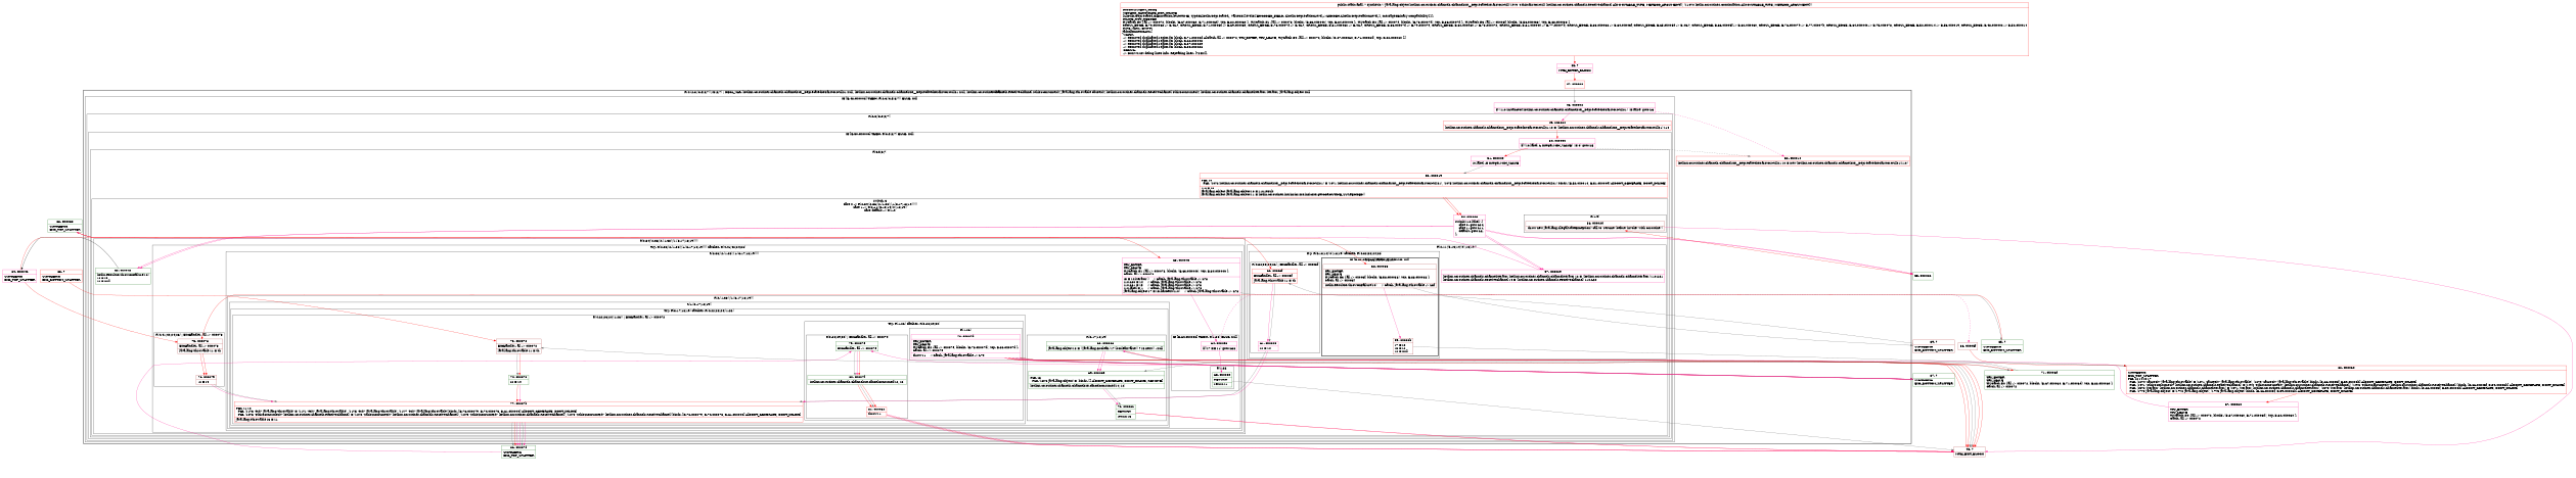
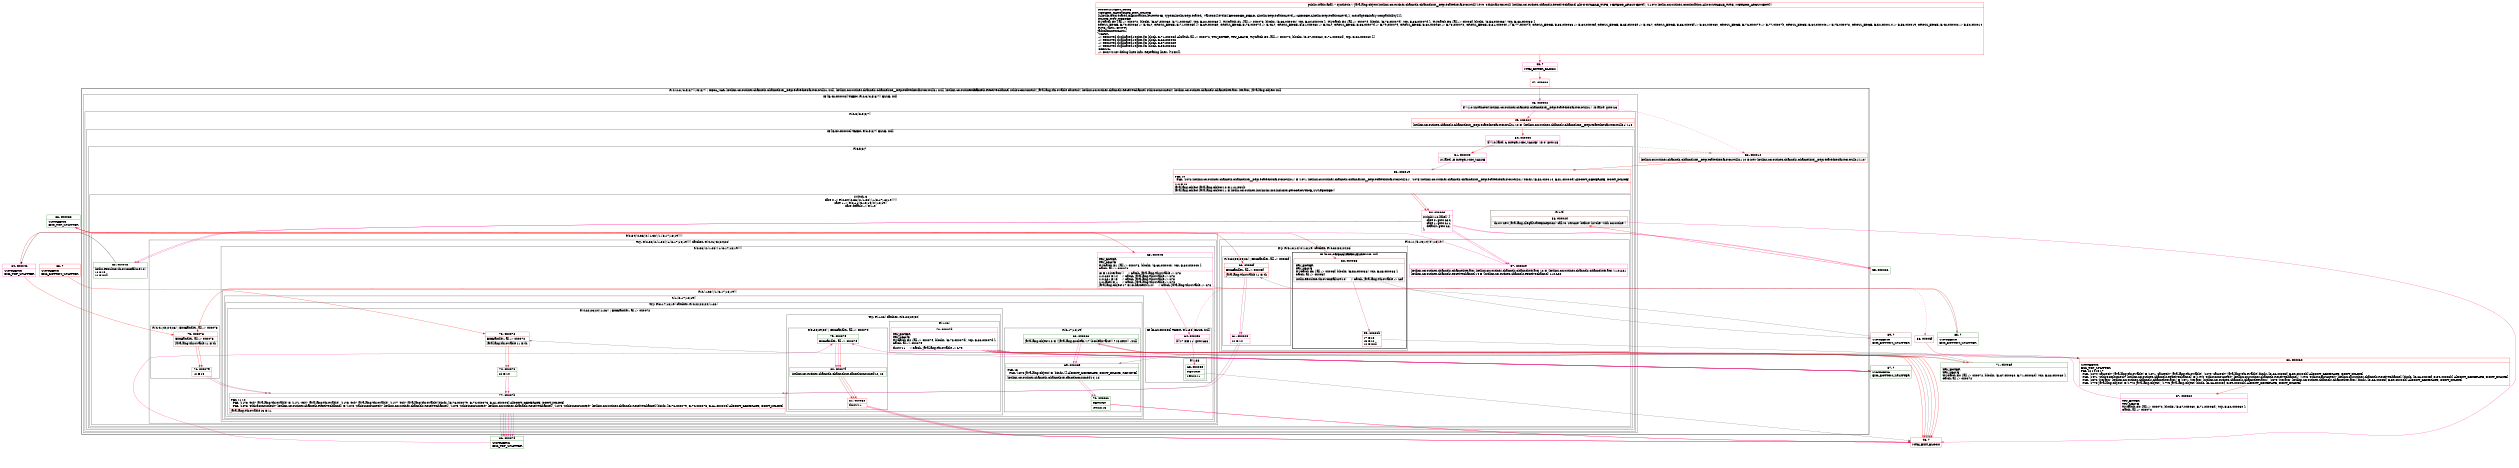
  digraph {
    node [color=darkgreen shape=record]
    edge [color=deeppink]
    n1 [label="{65\:\ 0x005e|RETURN\l|return r1\l}"]
    n2 [color=deeppink label="{64\:\ 0x005c|if (r7 == r1) goto L38\l}"]
    n3 [label="{68\:\ 0x0066|java.lang.Object r3 = ((java.lang.Boolean) r7).booleanValue() ? r5.next() : null\l}"]
    n4 [label="{69\:\ 0x0069|PHI: r3 \l  PHI: (r3v6 java.lang.Object) =  binds: [] A[DONT_GENERATE, DONT_INLINE, REMOVE]\l|kotlinx.coroutines.channels.ChannelsKt.cancelConsumed(r4, r2)\l}"]
    n5 [label="{70\:\ 0x006c|RETURN\l|return r3\l}"]
    n6 [color=deeppink label="{78\:\ 0x007d|TRY_ENTER\lTRY_LEAVE\lTryCatch #2 \{all \-\> 0x007e, blocks: (B:78:0x007d), top: B:86:0x007d \}\lCatch: all \-\> 0x007e\l|throw r1     \/\/ Catch: java.lang.Throwable \-\> L7e\l}"]
    n7 [label="{79\:\ 0x007e|ExcHandler: all \-\> 0x007e\l}"]
    n8 [label="{80\:\ 0x007f|kotlinx.coroutines.channels.ChannelsKt.cancelConsumed(r2, r3)\l}"]
    n9 [color=red label="{81\:\ 0x0082|throw r1\l}"]
    n10 [color=brown label="{73\:\ 0x0072|ExcHandler: all \-\> 0x0072\l|java.lang.Throwable r1 = th\l}"]
    n11 [label="{74\:\ 0x0073|r2 = r4\l}"]
    n12 [color=red label="{77\:\ 0x007b|PHI: r1 r2 \l  PHI: (r1v3 'e$iv' java.lang.Throwable) = (r1v1 'e$iv' java.lang.Throwable), (r1v5 'e$iv' java.lang.Throwable), (r1v7 'e$iv' java.lang.Throwable) binds: [B:76:0x0079, B:74:0x0073, B:61:0x0040] A[DONT_GENERATE, DONT_INLINE]\l  PHI: (r2v3 '$this$consume$iv' kotlinx.coroutines.channels.ReceiveChannel) = (r2v2 '$this$consume$iv' kotlinx.coroutines.channels.ReceiveChannel), (r2v5 '$this$consume$iv' kotlinx.coroutines.channels.ReceiveChannel), (r2v8 '$this$consume$iv' kotlinx.coroutines.channels.ReceiveChannel) binds: [B:76:0x0079, B:74:0x0073, B:61:0x0040] A[DONT_GENERATE, DONT_INLINE]\l|java.lang.Throwable r3 = r1\l}"]
    n13 [color=deeppink label="{63\:\ 0x004c|TRY_ENTER\lTRY_LEAVE\lTryCatch #1 \{all \-\> 0x0078, blocks: (B:63:0x004c), top: B:84:0x004c \}\lCatch: all \-\> 0x0078\l|r5 = r4.iterator()     \/\/ Catch: java.lang.Throwable \-\> L78\lr10.L$0 = r4     \/\/ Catch: java.lang.Throwable \-\> L78\lr10.L$1 = r5     \/\/ Catch: java.lang.Throwable \-\> L78\lr10.label = 1     \/\/ Catch: java.lang.Throwable \-\> L78\ljava.lang.Object r7 = r5.hasNext(r10)     \/\/ Catch: java.lang.Throwable \-\> L78\l}"]
    n14 [color=brown label="{75\:\ 0x0078|ExcHandler: all \-\> 0x0078\l|java.lang.Throwable r1 = th\l}"]
    n15 [color=brown label="{76\:\ 0x0079|r2 = r4\l}"]
    n16 [label="{62\:\ 0x0042|kotlin.ResultKt.throwOnFailure(r0)\lr4 = r9\lr2 = null\l}"]
    n17 [color=brown label="{58\:\ 0x0038|TRY_ENTER\lTRY_LEAVE\lTryCatch #3 \{all \-\> 0x003f, blocks: (B:58:0x0038), top: B:88:0x0038 \}\lCatch: all \-\> 0x003f\l|kotlin.ResultKt.throwOnFailure(r0)     \/\/ Catch: java.lang.Throwable \-\> L3f\l}"]
    n18 [color=brown label="{59\:\ 0x003b|r7 = r0\lr5 = r2\lr2 = null\l}"]
    n19 [color=red label="{60\:\ 0x003f|ExcHandler: all \-\> 0x003f\l|java.lang.Throwable r1 = th\l}"]
    n20 [color=deeppink label="{61\:\ 0x0040|r2 = r4\l}"]
    n21 [color=deeppink label="{57\:\ 0x002e|kotlinx.coroutines.channels.ChannelIterator kotlinx.coroutines.channels.ChannelIterator r2 = (kotlinx.coroutines.channels.ChannelIterator) r10.L$1\lkotlinx.coroutines.channels.ReceiveChannel r4 = (kotlinx.coroutines.channels.ReceiveChannel) r10.L$0\l}"]
    n22 [color=brown label="{56\:\ 0x002d|throw new java.lang.IllegalStateException(\"call to 'resume' before 'invoke' with coroutine\")\l}"]
    n23 [color=deeppink label="{54\:\ 0x0023|switch(r10.label) \{\l    case 0: goto L34;\l    case 1: goto L11;\l    default: goto L8;\l\}\l}"]
    n24 [color=deeppink label="{51\:\ 0x000e|r0.label \-= Integer.MIN_VALUE\l}"]
    n25 [color=red label="{53\:\ 0x0019|PHI: r0 \l  PHI: (r0v2 kotlinx.coroutines.channels.ChannelsKt__DeprecatedKt$firstOrNull$1) = (r0v1 kotlinx.coroutines.channels.ChannelsKt__DeprecatedKt$firstOrNull$1), (r0v5 kotlinx.coroutines.channels.ChannelsKt__DeprecatedKt$firstOrNull$1) binds: [B:52:0x0014, B:51:0x000e] A[DONT_GENERATE, DONT_INLINE]\l|r10 = r0\ljava.lang.Object java.lang.Object r0 = r10.result\ljava.lang.Object java.lang.Object r1 = kotlin.coroutines.intrinsics.IntrinsicsKt.getCOROUTINE_SUSPENDED()\l}"]
    n26 [color=deeppink label="{50\:\ 0x000c|if ((r0.label & Integer.MIN_VALUE) != 0) goto L5\l}"]
    n27 [color=red label="{49\:\ 0x0004|kotlinx.coroutines.channels.ChannelsKt__DeprecatedKt$firstOrNull$1 r0 = (kotlinx.coroutines.channels.ChannelsKt__DeprecatedKt$firstOrNull$1) r10\l}"]
    n28 [color=deeppink label="{48\:\ 0x0002|if ((r10 instanceof kotlinx.coroutines.channels.ChannelsKt__DeprecatedKt$firstOrNull$1) != false) goto L3\l}"]
    n29 [color=red label="{52\:\ 0x0014|kotlinx.coroutines.channels.ChannelsKt__DeprecatedKt$firstOrNull$1 r0 = new kotlinx.coroutines.channels.ChannelsKt__DeprecatedKt$firstOrNull$1(r10)\l}"]
    n30 [color=brown label="{46\:\ ?|MTH_EXIT_BLOCK\l}"]
    n31 [color=brown label="{66\:\ 0x005f}"]
    n32 [label="{71\:\ 0x006d|TRY_ENTER\lTRY_LEAVE\lTryCatch #0 \{all \-\> 0x0072, blocks: (B:67:0x0060, B:71:0x006d), top: B:82:0x0060 \}\lCatch: all \-\> 0x0072\l}"]
    n33 [label="{87\:\ ?|SYNTHETIC\lEXC_BOTTOM_SPLITTER\l}"]
    n34 [label="{86\:\ 0x007d|SYNTHETIC\lEXC_TOP_SPLITTER\l}"]
    n35 [label="{85\:\ ?|SYNTHETIC\lEXC_BOTTOM_SPLITTER\l}"]
    n36 [color=deeppink label="{84\:\ 0x004c|SYNTHETIC\lEXC_TOP_SPLITTER\l}"]
    n37 [color=brown label="{89\:\ ?|SYNTHETIC\lEXC_BOTTOM_SPLITTER\l}"]
    n38 [color=red label="{82\:\ 0x0060|SYNTHETIC\lEXC_TOP_SPLITTER\lPHI: r2 r4 r5 r7 \l  PHI: (r2v4 'cause$iv' java.lang.Throwable) = (r2v1 'cause$iv' java.lang.Throwable), (r2v9 'cause$iv' java.lang.Throwable) binds: [B:66:0x005f, B:59:0x003b] A[DONT_GENERATE, DONT_INLINE]\l  PHI: (r4v1 '$this$consume$iv' kotlinx.coroutines.channels.ReceiveChannel) = (r4v0 '$this$consume$iv' kotlinx.coroutines.channels.ReceiveChannel), (r4v3 '$this$consume$iv' kotlinx.coroutines.channels.ReceiveChannel) binds: [B:66:0x005f, B:59:0x003b] A[DONT_GENERATE, DONT_INLINE]\l  PHI: (r5v2 'iterator' kotlinx.coroutines.channels.ChannelIterator) = (r5v1 'iterator' kotlinx.coroutines.channels.ChannelIterator), (r5v3 'iterator' kotlinx.coroutines.channels.ChannelIterator) binds: [B:66:0x005f, B:59:0x003b] A[DONT_GENERATE, DONT_INLINE]\l  PHI: (r7v3 java.lang.Object) = (r7v2 java.lang.Object), (r7v5 java.lang.Object) binds: [B:66:0x005f, B:59:0x003b] A[DONT_GENERATE, DONT_INLINE]\l}"]
    n39 [label="{88\:\ 0x0038|SYNTHETIC\lEXC_TOP_SPLITTER\l}"]
    n40 [label="{55\:\ 0x0026}"]
    n41 [color=deeppink label="{67\:\ 0x0060|TRY_ENTER\lTRY_LEAVE\lTryCatch #0 \{all \-\> 0x0072, blocks: (B:67:0x0060, B:71:0x006d), top: B:82:0x0060 \}\lCatch: all \-\> 0x0072\l}"]
    n42 [color=deeppink label="{45\:\ ?|MTH_ENTER_BLOCK\l}"]
    n43 [color=red label="{47\:\ 0x0000}"]
    n44 [color=red label="{83\:\ ?|SYNTHETIC\lEXC_BOTTOM_SPLITTER\l}"]
    n45 [color=red label="{public static final \/* synthetic *\/ java.lang.Object kotlinx.coroutines.channels.ChannelsKt__DeprecatedKt.firstOrNull((r9v0 '$this$firstOrNull' kotlinx.coroutines.channels.ReceiveChannel A[IMMUTABLE_TYPE, METHOD_ARGUMENT]), (r10v0 kotlin.coroutines.Continuation A[IMMUTABLE_TYPE, METHOD_ARGUMENT]))  | INCONSISTENT_CODE\lMETHOD_CANDIDATE_FOR_INLINE\l\{Lkotlin\/Deprecated;=Annotation\{RUNTIME, type=Lkotlin\/Deprecated;, values=\{level=\{ENCODED_FIELD: Lkotlin\/DeprecationLevel;\-\>HIDDEN:Lkotlin\/DeprecationLevel;\}, message=Binary compatibility\}\}\}\lINLINE_NOT_NEEDED\lTryCatch #0 \{all \-\> 0x0072, blocks: (B:67:0x0060, B:71:0x006d), top: B:82:0x0060 \}, TryCatch #1 \{all \-\> 0x0078, blocks: (B:63:0x004c), top: B:84:0x004c \}, TryCatch #2 \{all \-\> 0x007e, blocks: (B:78:0x007d), top: B:86:0x007d \}, TryCatch #3 \{all \-\> 0x003f, blocks: (B:58:0x0038), top: B:88:0x0038 \}\lCROSS_EDGE: B:70:0x006c \-\> B:46:?, CROSS_EDGE: B:71:0x006d \-\> B:69:0x0069, CROSS_EDGE: B:78:0x007d \-\> B:46:?, CROSS_EDGE: B:81:0x0082 \-\> B:46:?, CROSS_EDGE: B:86:0x007d \-\> B:79:0x007e, CROSS_EDGE: B:82:0x0060 \-\> B:73:0x0072, CROSS_EDGE: B:61:0x0040 \-\> B:77:0x007b, CROSS_EDGE: B:88:0x0038 \-\> B:60:0x003f, CROSS_EDGE: B:65:0x005e \-\> B:46:?, CROSS_EDGE: B:66:0x005f \-\> B:82:0x0060, CROSS_EDGE: B:76:0x0079 \-\> B:77:0x007b, CROSS_EDGE: B:84:0x004c \-\> B:75:0x0078, CROSS_EDGE: B:52:0x0014 \-\> B:53:0x0019, CROSS_EDGE: B:48:0x0002 \-\> B:52:0x0014\lTYPE_VARS: EMPTY\lJadxCommentsAttr\{\l WARN: \l \-\> Removed duplicated region for block: B:71:0x006d A[Catch: all \-\> 0x0072, TRY_ENTER, TRY_LEAVE, TryCatch #0 \{all \-\> 0x0072, blocks: (B:67:0x0060, B:71:0x006d), top: B:82:0x0060 \}]\l \-\> Removed duplicated region for block: B:62:0x0042 \l \-\> Removed duplicated region for block: B:57:0x002e \l \-\> Removed duplicated region for block: B:55:0x0026 \l DEBUG: \l \-\> Don't trust debug lines info. Repeating lines: [72=4]\}\l}"]
    subgraph cluster_1 {
      label="R(4:(2:3|(3:5|6|7))|43|6|7) | DECL_VAR: kotlinx.coroutines.channels.ChannelsKt__DeprecatedKt$firstOrNull$1 null, kotlinx.coroutines.channels.ChannelsKt__DeprecatedKt$firstOrNull$1 null, kotlinx.coroutines.channels.ReceiveChannel $this$consume$iv, java.lang.Throwable cause$iv, kotlinx.coroutines.channels.ReceiveChannel $this$consume$iv, kotlinx.coroutines.channels.ChannelIterator iterator, java.lang.Object null\l"
      n29
      subgraph cluster_2 {
        label="IF [B:48:0x0002] THEN: R(2:3|(3:5|6|7)) ELSE: null"
        n28
        subgraph cluster_3 {
          label="R(2:3|(3:5|6|7))"
          n27
          subgraph cluster_4 {
            label="IF [B:50:0x000c] THEN: R(3:5|6|7) ELSE: null"
            n26
            subgraph cluster_5 {
              label="R(3:5|6|7)"
              n24
              n25
              subgraph cluster_6 {
                label="Switch: 3\n case 0 -> R(2:34|(2:36|(2:(1:38)|(1:(3:17|18|19)))))\n case 1 -> R(2:11|(5:13|14|(0)|18|19))\n case default -> R(1:9)"
                n23
                subgraph cluster_7 {
                  label="R(2:34|(2:36|(2:(1:38)|(1:(3:17|18|19)))))"
                  n16
                  subgraph cluster_8 {
                    label="Try: R(2:36|(2:(1:38)|(1:(3:17|18|19)))) catches: R(4:41|42|24|26)"
                    subgraph cluster_9 {
                      label="R(2:36|(2:(1:38)|(1:(3:17|18|19))))"
                      n13
                      subgraph cluster_10 {
                        label="R(2:(1:38)|(1:(3:17|18|19)))"
                        subgraph cluster_11 {
                          label="IF [B:64:0x005c] THEN: R(1:38) ELSE: null"
                          n2
                          subgraph cluster_12 {
                            label="R(1:38)"
                            n1
                          }
                        }
                        subgraph cluster_13 {
                          label="R(1:(3:17|18|19))"
                          subgraph cluster_14 {
                            label="Try: R(3:17|18|19) catches: R(4:22|23|24|(1:26))"
                            subgraph cluster_15 {
                              label="R(3:17|18|19)"
                              n3
                              n4
                              n5
                            }
                            subgraph cluster_16 {
                              label="R(4:22|23|24|(1:26)) | ExcHandler: all \-\> 0x0072\l"
                              n10
                              n11
                              n12
                              subgraph cluster_17 {
                                label="Try: R(1:26) catches: R(3:28|29|30)"
                                subgraph cluster_18 {
                                  label="R(1:26)"
                                  n6
                                }
                                subgraph cluster_19 {
                                  label="R(3:28|29|30) | ExcHandler: all \-\> 0x007e\l"
                                  n7
                                  n8
                                  n9
                                }
                              }
                            }
                          }
                        }
                      }
                    }
                    subgraph cluster_20 {
                      label="R(4:41|42|24|26) | ExcHandler: all \-\> 0x0078\l"
                      n14
                      n15
                    }
                  }
                }
                subgraph cluster_21 {
                  label="R(2:11|(5:13|14|(0)|18|19))"
                  n21
                  subgraph cluster_22 {
                    label="Try: R(5:13|14|(0)|18|19) catches: R(4:32|33|24|26)"
                    subgraph cluster_23 {
                      label="R(5:13|14|(0)|18|19)"
                      n17
                      n18
                      subgraph cluster_24 {
                        label="IF [B:68:0x0066] THEN: R(0) ELSE: null"
                        subgraph cluster_25 {
                          label="R(0)"
                        }
                      }
                    }
                    subgraph cluster_26 {
                      label="R(4:32|33|24|26) | ExcHandler: all \-\> 0x003f\l"
                      n19
                      n20
                    }
                  }
                }
                subgraph cluster_27 {
                  label="R(1:9)"
                  n22
                }
              }
            }
          }
        }
      }
      subgraph cluster_28 {
        label="Switch: 0"
      }
    }
    subgraph cluster_29 {
      label="R(4:41|42|24|26) | ExcHandler: all \-\> 0x0078\l"
    }
    subgraph cluster_30 {
      label="R(4:22|23|24|(1:26)) | ExcHandler: all \-\> 0x0072\l"
      subgraph cluster_31 {
        label="Try: R(1:26) catches: R(3:28|29|30)"
        subgraph cluster_32 {
          label="R(1:26)"
        }
        subgraph cluster_33 {
          label="R(3:28|29|30) | ExcHandler: all \-\> 0x007e\l"
        }
      }
    }
    subgraph cluster_34 {
      label="R(3:28|29|30) | ExcHandler: all \-\> 0x007e\l"
    }
    subgraph cluster_35 {
      label="R(4:32|33|24|26) | ExcHandler: all \-\> 0x003f\l"
    }
    n1 -> n30 [color=gray40]
    n2 -> n1
    n2 -> n31 [style=dashed]
    n3 -> n4
    n3 -> n4
    n3 -> n32 [color=gray40]
    n3 -> n32 [color=red]
    n4 -> n5
    n4 -> n5 [color=gray40]
    n5 -> n30 [color=red]
    n5 -> n30
    n6 -> n30 [color=red]
    n6 -> n30 [color=red]
    n6 -> n30 [color=gray40]
    n6 -> n30 [color=gray40]
    n6 -> n30 [color=red]
    n6 -> n30 [color=red]
    n6 -> n33
    n6 -> n33 [color=red]
    n6 -> n33
    n6 -> n33
    n6 -> n33
    n6 -> n33 [color=gray40]
    n7 -> n8 [color=gray40]
    n7 -> n8
    n7 -> n8 [color=red]
    n8 -> n9 [color=red]
    n8 -> n9 [color=gray40]
    n8 -> n9 [color=red]
    n9 -> n30
    n9 -> n30 [color=red]
    n9 -> n30
    n10 -> n11 [color=gray40]
    n10 -> n11 [color=red]
    n11 -> n12 [color=red]
    n11 -> n12
    n12 -> n34 [color=gray40]
    n12 -> n34 [color=red]
    n12 -> n34
    n12 -> n34
    n12 -> n34 [color=gray40]
    n12 -> n34
    n13 -> n2
    n13 -> n35 [color=gray40]
    n14 -> n15 [color=red]
    n14 -> n15 [color=red]
    n15 -> n12
    n15 -> n12 [color=gray40]
    n16 -> n36 [color=""]
    n17 -> n18
    n17 -> n37 [color=gray40]
    n18 -> n38 [color=gray40]
    n19 -> n20
    n19 -> n20 [color=gray40]
    n20 -> n12 [color=gray40]
    n20 -> n12
    n21 -> n39
    n22 -> n30
    n23 -> n16
    n23 -> n16
    n23 -> n21
    n23 -> n21
    n23 -> n40
    n23 -> n40
    n24 -> n25 [color=gray40]
    n25 -> n23 [color=red]
    n25 -> n23 [color=red]
    n26 -> n24 [color=red]
    n26 -> n29 [color=gray40 style=dashed]
    n27 -> n26 [color=red]
    n28 -> n27
    n28 -> n29 [style=dashed]
+   n29 -> n25 [color=red]
    n31 -> n38 [color=red]
    n32 -> n4 [color=gray40]
    n33 -> n7
    n34 -> n7
    n35 -> n14 [color=red]
    n36 -> n13 [color=red]
    n36 -> n14 [color=red]
    n37 -> n19 [color=gray40]
    n38 -> n10 [color=gray40]
    n38 -> n41 [color=red]
    n39 -> n17 [color=red]
    n39 -> n19 [color=red]
    n40 -> n22 [color=red]
    n41 -> n3
    n42 -> n43 [color=red]
    n43 -> n28 [color=gray40]
    n44 -> n10 [color=red]
    n45 -> n42 [color=red]
  }
